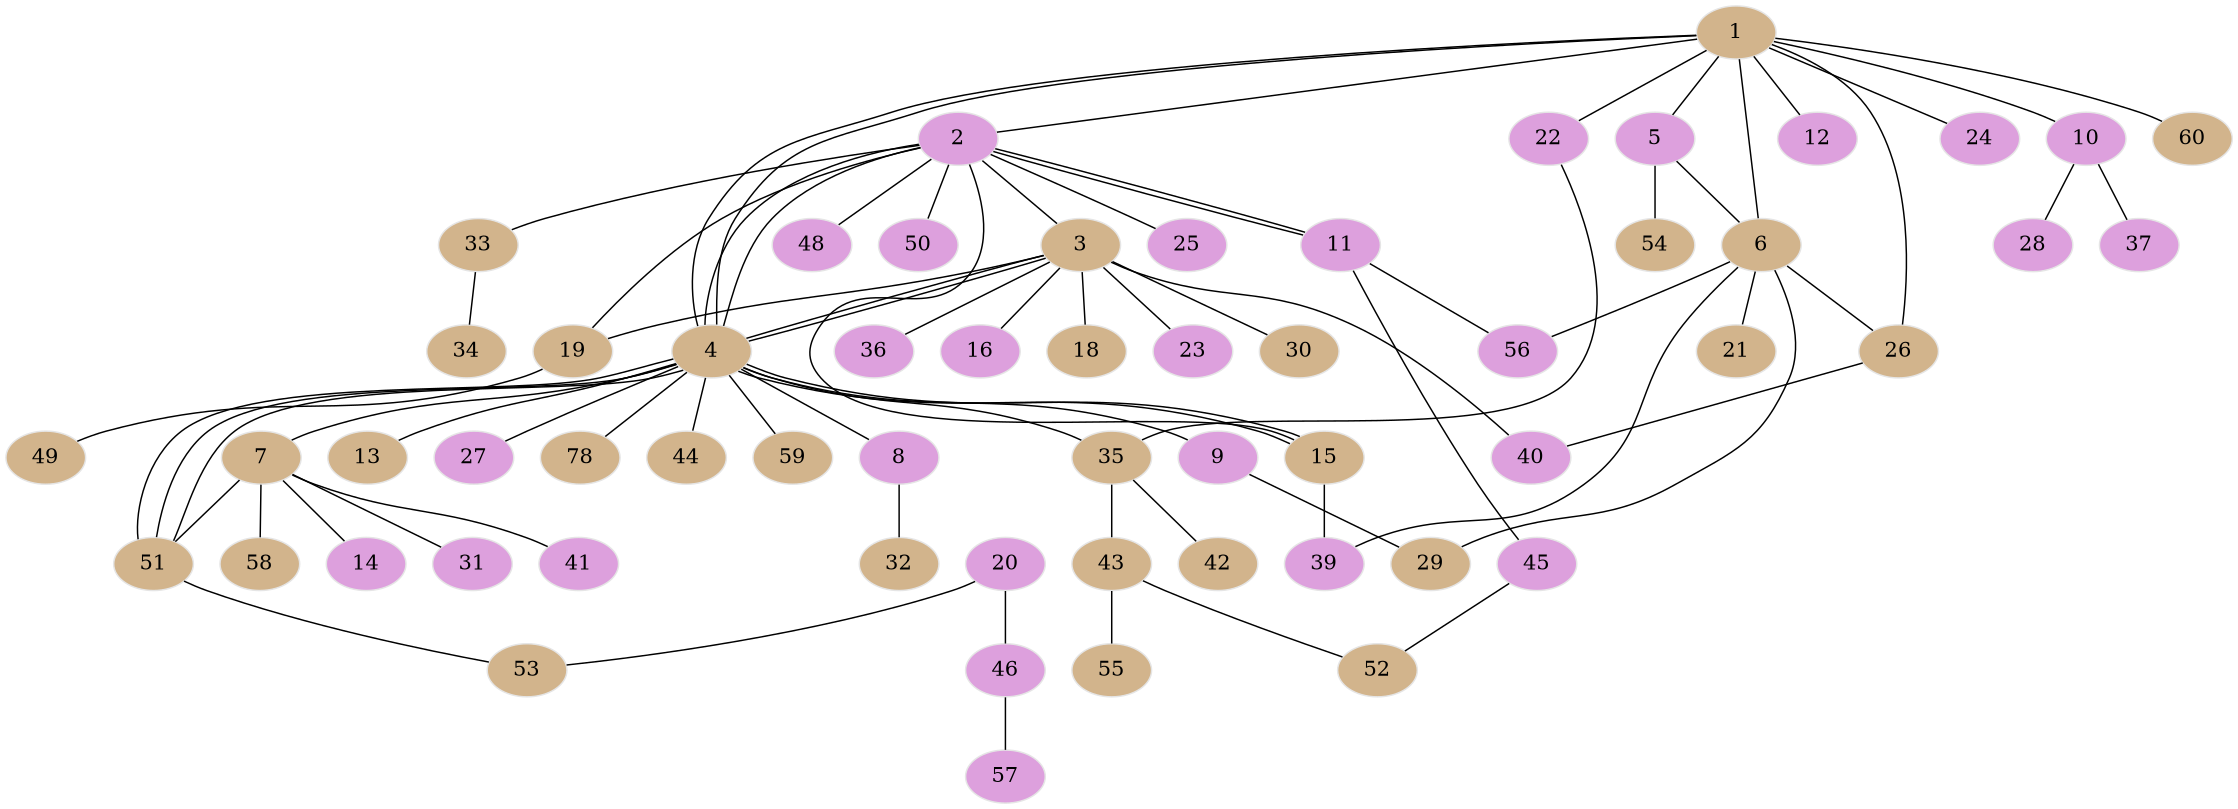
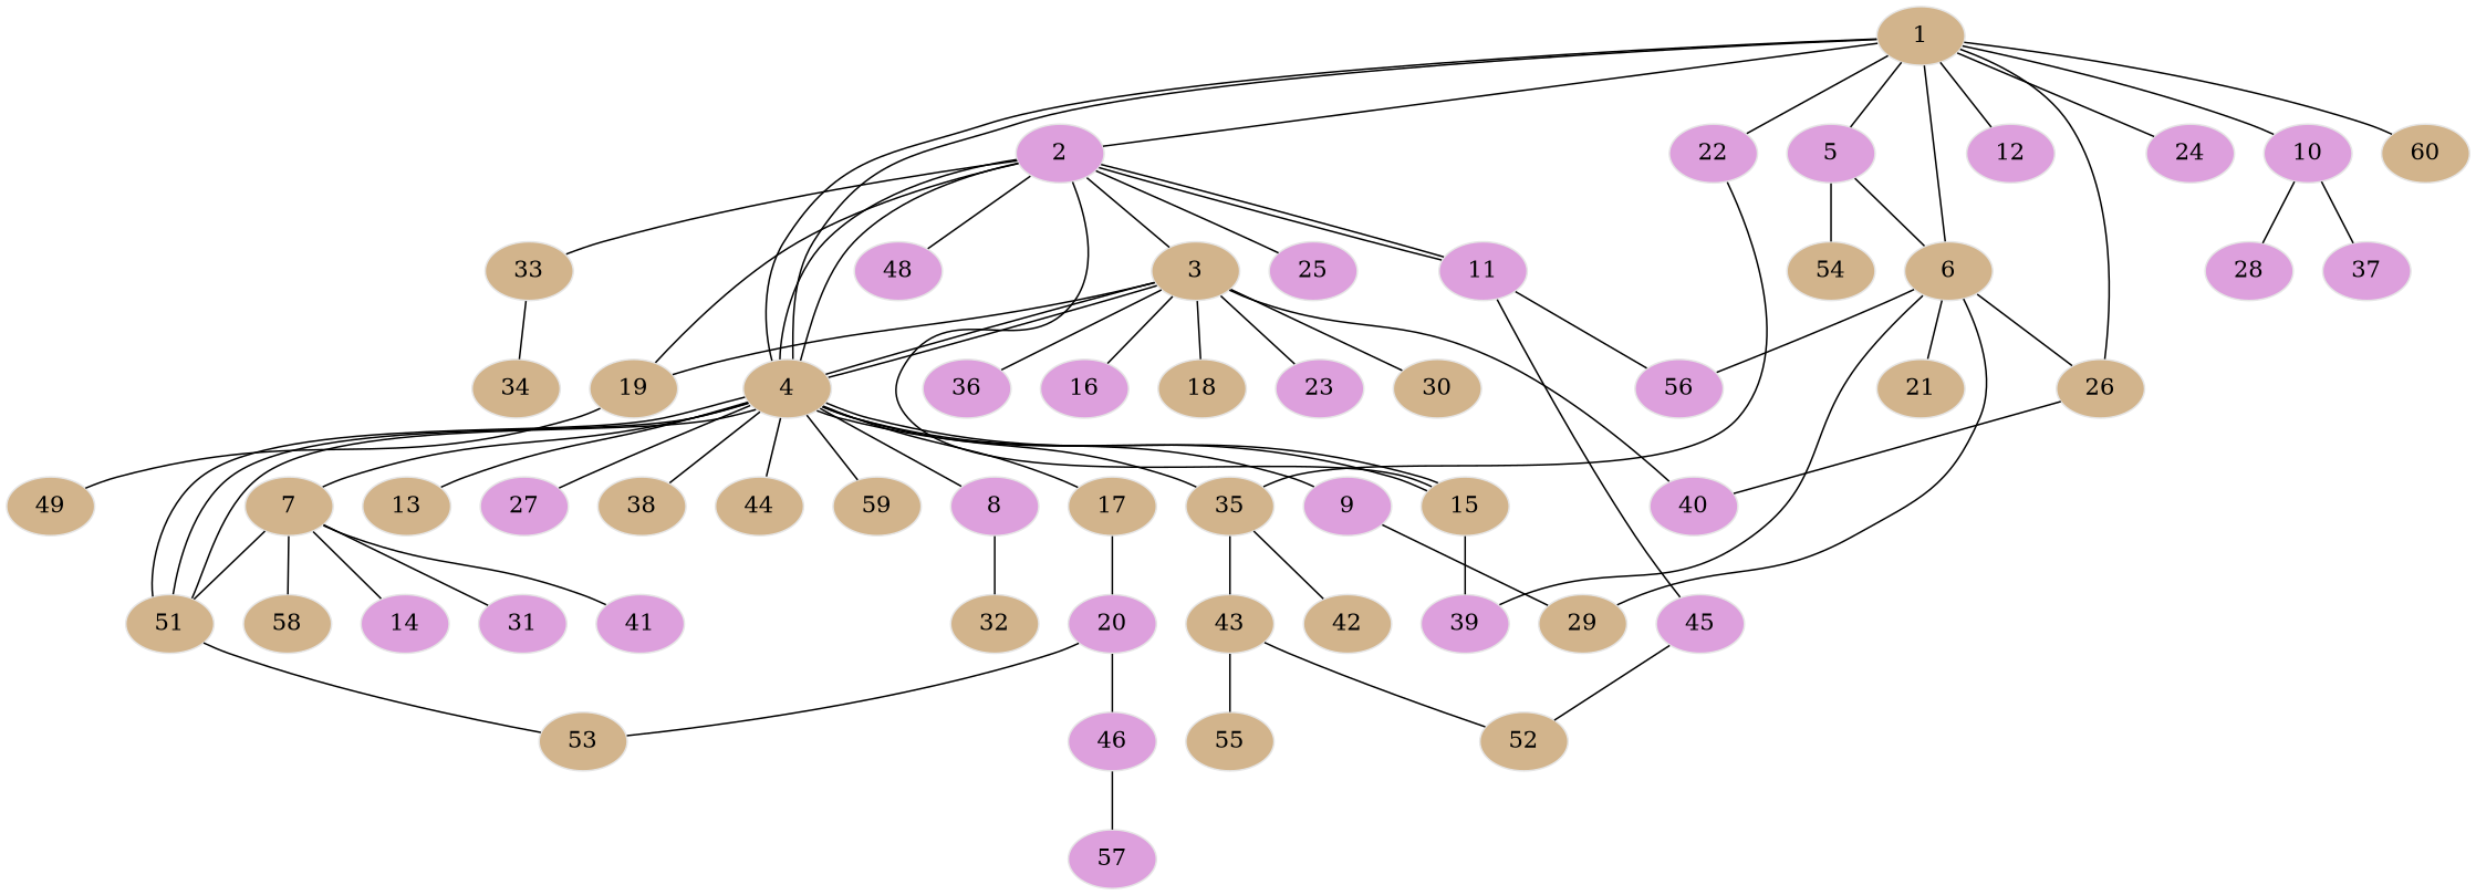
  graph {
    node [color=gray90 fillcolor=tan style=filled]
    2 [fillcolor=plum]
    1
    4
    5 [fillcolor=plum]
    6
    10 [fillcolor=plum]
    12 [fillcolor=plum]
    22 [fillcolor=plum]
    24 [fillcolor=plum]
    26
    60
    3
    11 [fillcolor=plum]
    15
    19
    25 [fillcolor=plum]
    33
    48 [fillcolor=plum]
-   50 [fillcolor=plum]
    7
    8 [fillcolor=plum]
    9 [fillcolor=plum]
    13
+   17
    27 [fillcolor=plum]
    35
-   38 [label=78]
+   38
    44
    51
    59
    54
    21
    29
    39 [fillcolor=plum]
    56 [fillcolor=plum]
    28 [fillcolor=plum]
    37 [fillcolor=plum]
    40 [fillcolor=plum]
    16 [fillcolor=plum]
    18
    23 [fillcolor=plum]
    30
    36 [fillcolor=plum]
    45 [fillcolor=plum]
    49
    34
    14 [fillcolor=plum]
    31 [fillcolor=plum]
    41 [fillcolor=plum]
    58
    32
    20 [fillcolor=plum]
    42
    43
    53
    52
    46 [fillcolor=plum]
    57 [fillcolor=plum]
    55
    2 -- 4
    2 -- 4
    2 -- 3
    2 -- 11
    2 -- 11
    2 -- 15
    2 -- 19
    2 -- 25
    2 -- 33
    2 -- 48
-   2 -- 50
    1 -- 2
    1 -- 4
    1 -- 4
    1 -- 5
    1 -- 6
    1 -- 10
    1 -- 12
    1 -- 22
    1 -- 24
    1 -- 26
    1 -- 60
    4 -- 15
    4 -- 15
    4 -- 7
    4 -- 8
    4 -- 9
    4 -- 13
+   4 -- 17
    4 -- 27
    4 -- 35
    4 -- 38
    4 -- 44
    4 -- 51
    4 -- 51
    4 -- 51
    4 -- 59
    5 -- 6
    5 -- 54
    6 -- 26
    6 -- 21
    6 -- 29
    6 -- 39
    6 -- 56
    10 -- 28
    10 -- 37
    22 -- 35
    26 -- 40
    3 -- 4
    3 -- 4
    3 -- 19
    3 -- 40
    3 -- 16
    3 -- 18
    3 -- 23
    3 -- 30
    3 -- 36
    11 -- 56
    11 -- 45
    15 -- 39
    19 -- 49
    33 -- 34
    7 -- 51
    7 -- 14
    7 -- 31
    7 -- 41
    7 -- 58
    8 -- 32
    9 -- 29
+   17 -- 20
    35 -- 42
    35 -- 43
    51 -- 53
    45 -- 52
    20 -- 53
    20 -- 46
    43 -- 52
    43 -- 55
    46 -- 57
  }
